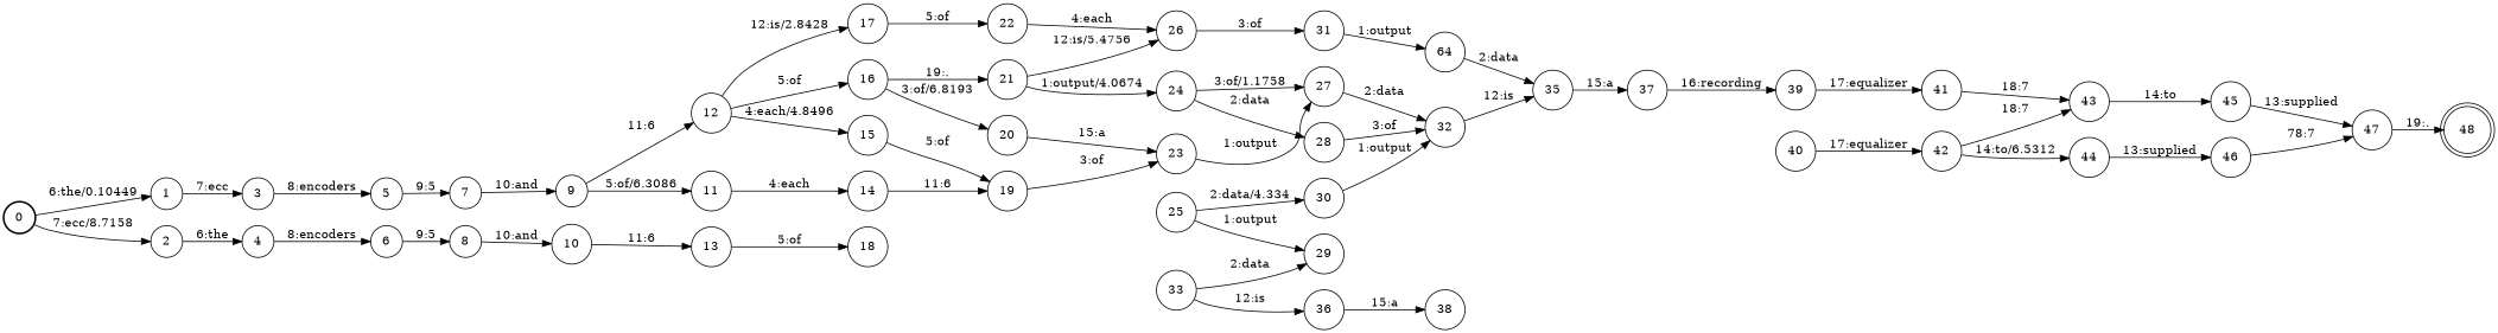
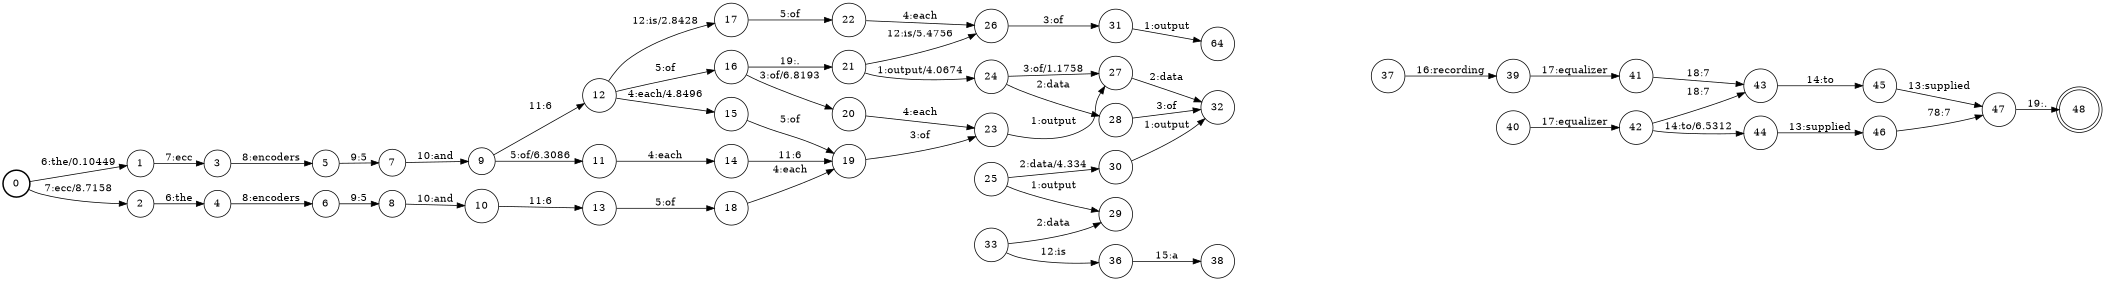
  digraph {
    nodesep=0.25
    rankdir=LR
    ranksep=0.4
    node [fontsize=14 shape=circle style=solid]
    edge [fontsize=14]
    n1 [label=0 style=bold]
    n2 [label=1]
    n3 [label=2]
    n4 [label=3]
    n5 [label=4]
    n6 [label=5]
    n7 [label=6]
    n8 [label=7]
    n9 [label=8]
    n10 [label=9]
    n11 [label=10]
    n12 [label=11]
    n13 [label=12]
    n14 [label=13]
    n15 [label=14]
    n16 [label=15]
    n17 [label=16]
    n18 [label=17]
    n19 [label=18]
    n20 [label=19]
    n21 [label=21]
    n22 [label=20]
    n23 [label=22]
    n24 [label=23]
    n25 [label=24]
    n26 [label=26]
    n27 [label=27]
    n28 [label=28]
    n29 [label=25]
    n30 [label=29]
    n31 [label=30]
    n32 [label=31]
    n33 [label=32]
    n34 [label=64]
-   n35 [label=35]
    n36 [label=33]
    n37 [label=36]
    n38 [label=37]
    n39 [label=38]
    n40 [label=39]
    n41 [label=41]
    n42 [label=40]
    n43 [label=42]
    n44 [label=43]
    n45 [label=44]
    n46 [label=45]
    n47 [label=46]
    n48 [label=47]
    n49 [label=48 shape=doublecircle]
    n1 -> n2 [label="6:the/0.10449"]
    n1 -> n3 [label="7:ecc/8.7158"]
    n2 -> n4 [label="7:ecc"]
    n3 -> n5 [label="6:the"]
    n4 -> n6 [label="8:encoders"]
    n5 -> n7 [label="8:encoders"]
    n6 -> n8 [label="9:5"]
    n7 -> n9 [label="9:5"]
    n8 -> n10 [label="10:and"]
    n9 -> n11 [label="10:and"]
    n10 -> n12 [label="5:of/6.3086"]
    n10 -> n13 [label="11:6"]
    n11 -> n14 [label="11:6"]
    n12 -> n15 [label="4:each"]
    n13 -> n16 [label="4:each/4.8496"]
    n13 -> n17 [label="5:of"]
    n13 -> n18 [label="12:is/2.8428"]
    n14 -> n19 [label="5:of"]
    n15 -> n20 [label="11:6"]
    n16 -> n20 [label="5:of"]
    n17 -> n21 [label="19:."]
    n17 -> n22 [label="3:of/6.8193"]
    n18 -> n23 [label="5:of"]
+   n19 -> n20 [label="4:each"]
    n20 -> n24 [label="3:of"]
    n21 -> n25 [label="1:output/4.0674"]
    n21 -> n26 [label="12:is/5.4756"]
-   n22 -> n24 [label="15:a"]
+   n22 -> n24 [label="4:each"]
    n23 -> n26 [label="4:each"]
    n24 -> n27 [label="1:output"]
    n25 -> n27 [label="3:of/1.1758"]
    n25 -> n28 [label="2:data"]
    n26 -> n32 [label="3:of"]
    n27 -> n33 [label="2:data"]
    n28 -> n33 [label="3:of"]
    n29 -> n30 [label="1:output"]
    n29 -> n31 [label="2:data/4.334"]
    n31 -> n33 [label="1:output"]
    n32 -> n34 [label="1:output"]
-   n33 -> n35 [label="12:is"]
-   n34 -> n35 [label="2:data"]
-   n35 -> n38 [label="15:a"]
    n36 -> n30 [label="2:data"]
    n36 -> n37 [label="12:is"]
    n37 -> n39 [label="15:a"]
    n38 -> n40 [label="16:recording"]
    n40 -> n41 [label="17:equalizer"]
    n41 -> n44 [label="18:7"]
    n42 -> n43 [label="17:equalizer"]
    n43 -> n44 [label="18:7"]
    n43 -> n45 [label="14:to/6.5312"]
    n44 -> n46 [label="14:to"]
    n45 -> n47 [label="13:supplied"]
    n46 -> n48 [label="13:supplied"]
    n47 -> n48 [label="78:7"]
    n48 -> n49 [label="19:."]
  }
